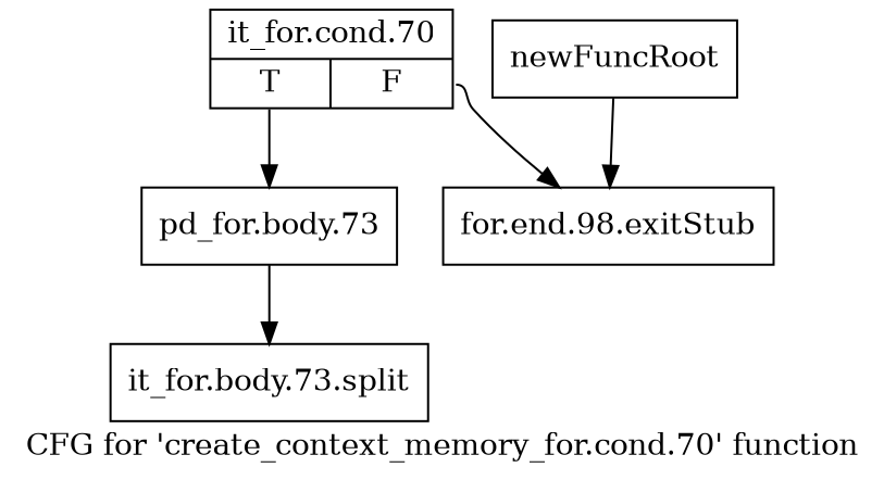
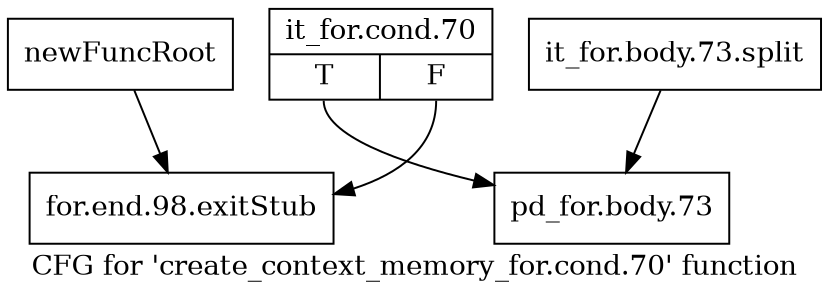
  digraph {
    label="CFG for 'create_context_memory_for.cond.70' function"
    node [shape=record]
    n1 [label="{newFuncRoot}"]
    n2 [label="{for.end.98.exitStub}"]
    n3 [label="{it_for.cond.70|{<s0>T|<s1>F}}"]
    n4 [label="{pd_for.body.73}"]
    n5 [label="{it_for.body.73.split}"]
    n1 -> n2
    n3 -> n2 [tailport=s1]
    n3 -> n4 [tailport=s0]
-   n4 -> n5
+   n5 -> n4
  }
